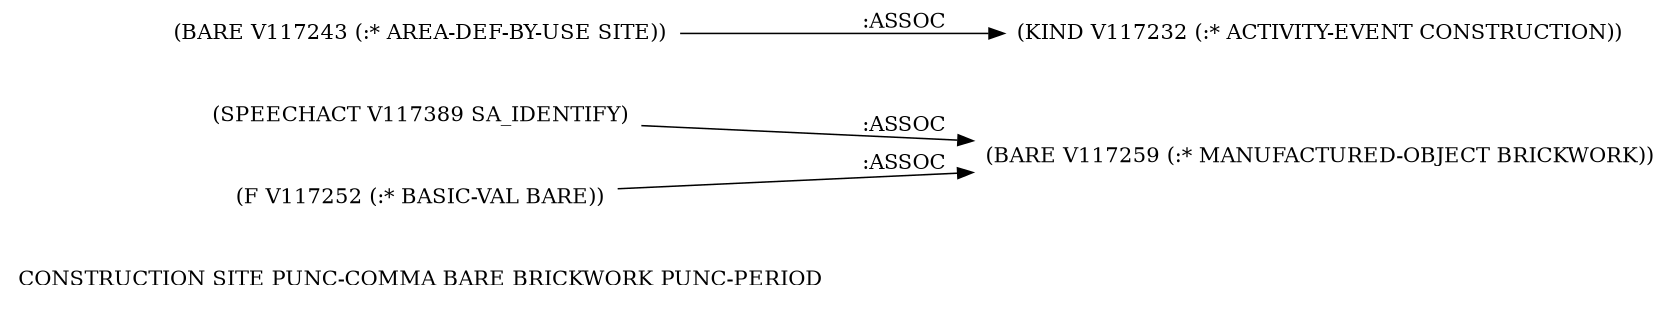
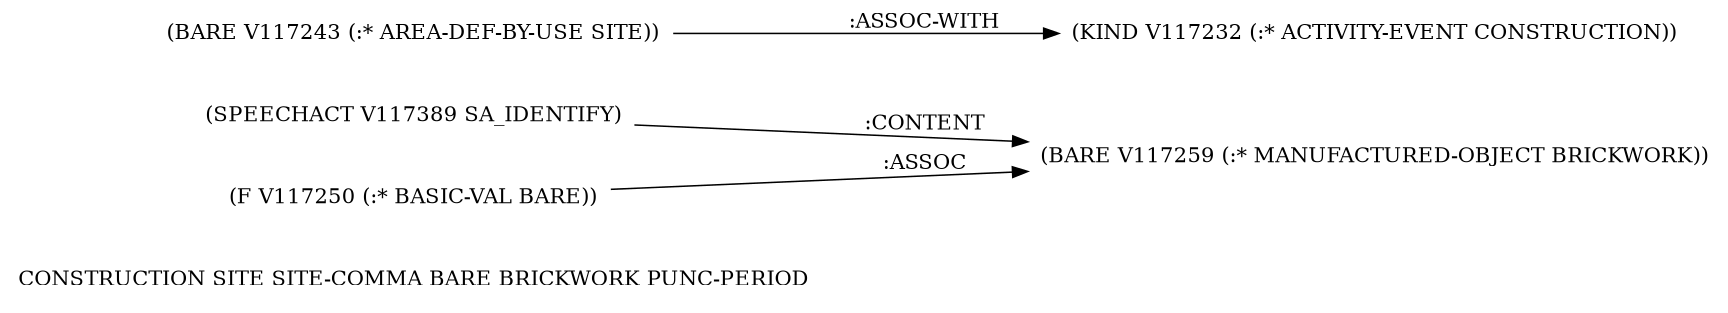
  digraph {
    rankdir=LR
    node [shape=none]
-   "CONSTRUCTION SITE PUNC-COMMA BARE BRICKWORK PUNC-PERIOD"
+   "CONSTRUCTION SITE PUNC-COMMA BARE BRICKWORK PUNC-PERIOD" [label="CONSTRUCTION SITE SITE-COMMA BARE BRICKWORK PUNC-PERIOD"]
    n2 [label="(SPEECHACT V117389 SA_IDENTIFY)"]
    n3 [label="(BARE V117259 (:* MANUFACTURED-OBJECT BRICKWORK))"]
-   n4 [label="(F V117252 (:* BASIC-VAL BARE))"]
+   n4 [label="(F V117250 (:* BASIC-VAL BARE))"]
    n5 [label="(BARE V117243 (:* AREA-DEF-BY-USE SITE))"]
    n6 [label="(KIND V117232 (:* ACTIVITY-EVENT CONSTRUCTION))"]
-   n2 -> n3 [label=":ASSOC"]
+   n2 -> n3 [label=":CONTENT"]
    n4 -> n3 [label=":ASSOC"]
-   n5 -> n6 [label=":ASSOC"]
+   n5 -> n6 [label=":ASSOC-WITH"]
  }
